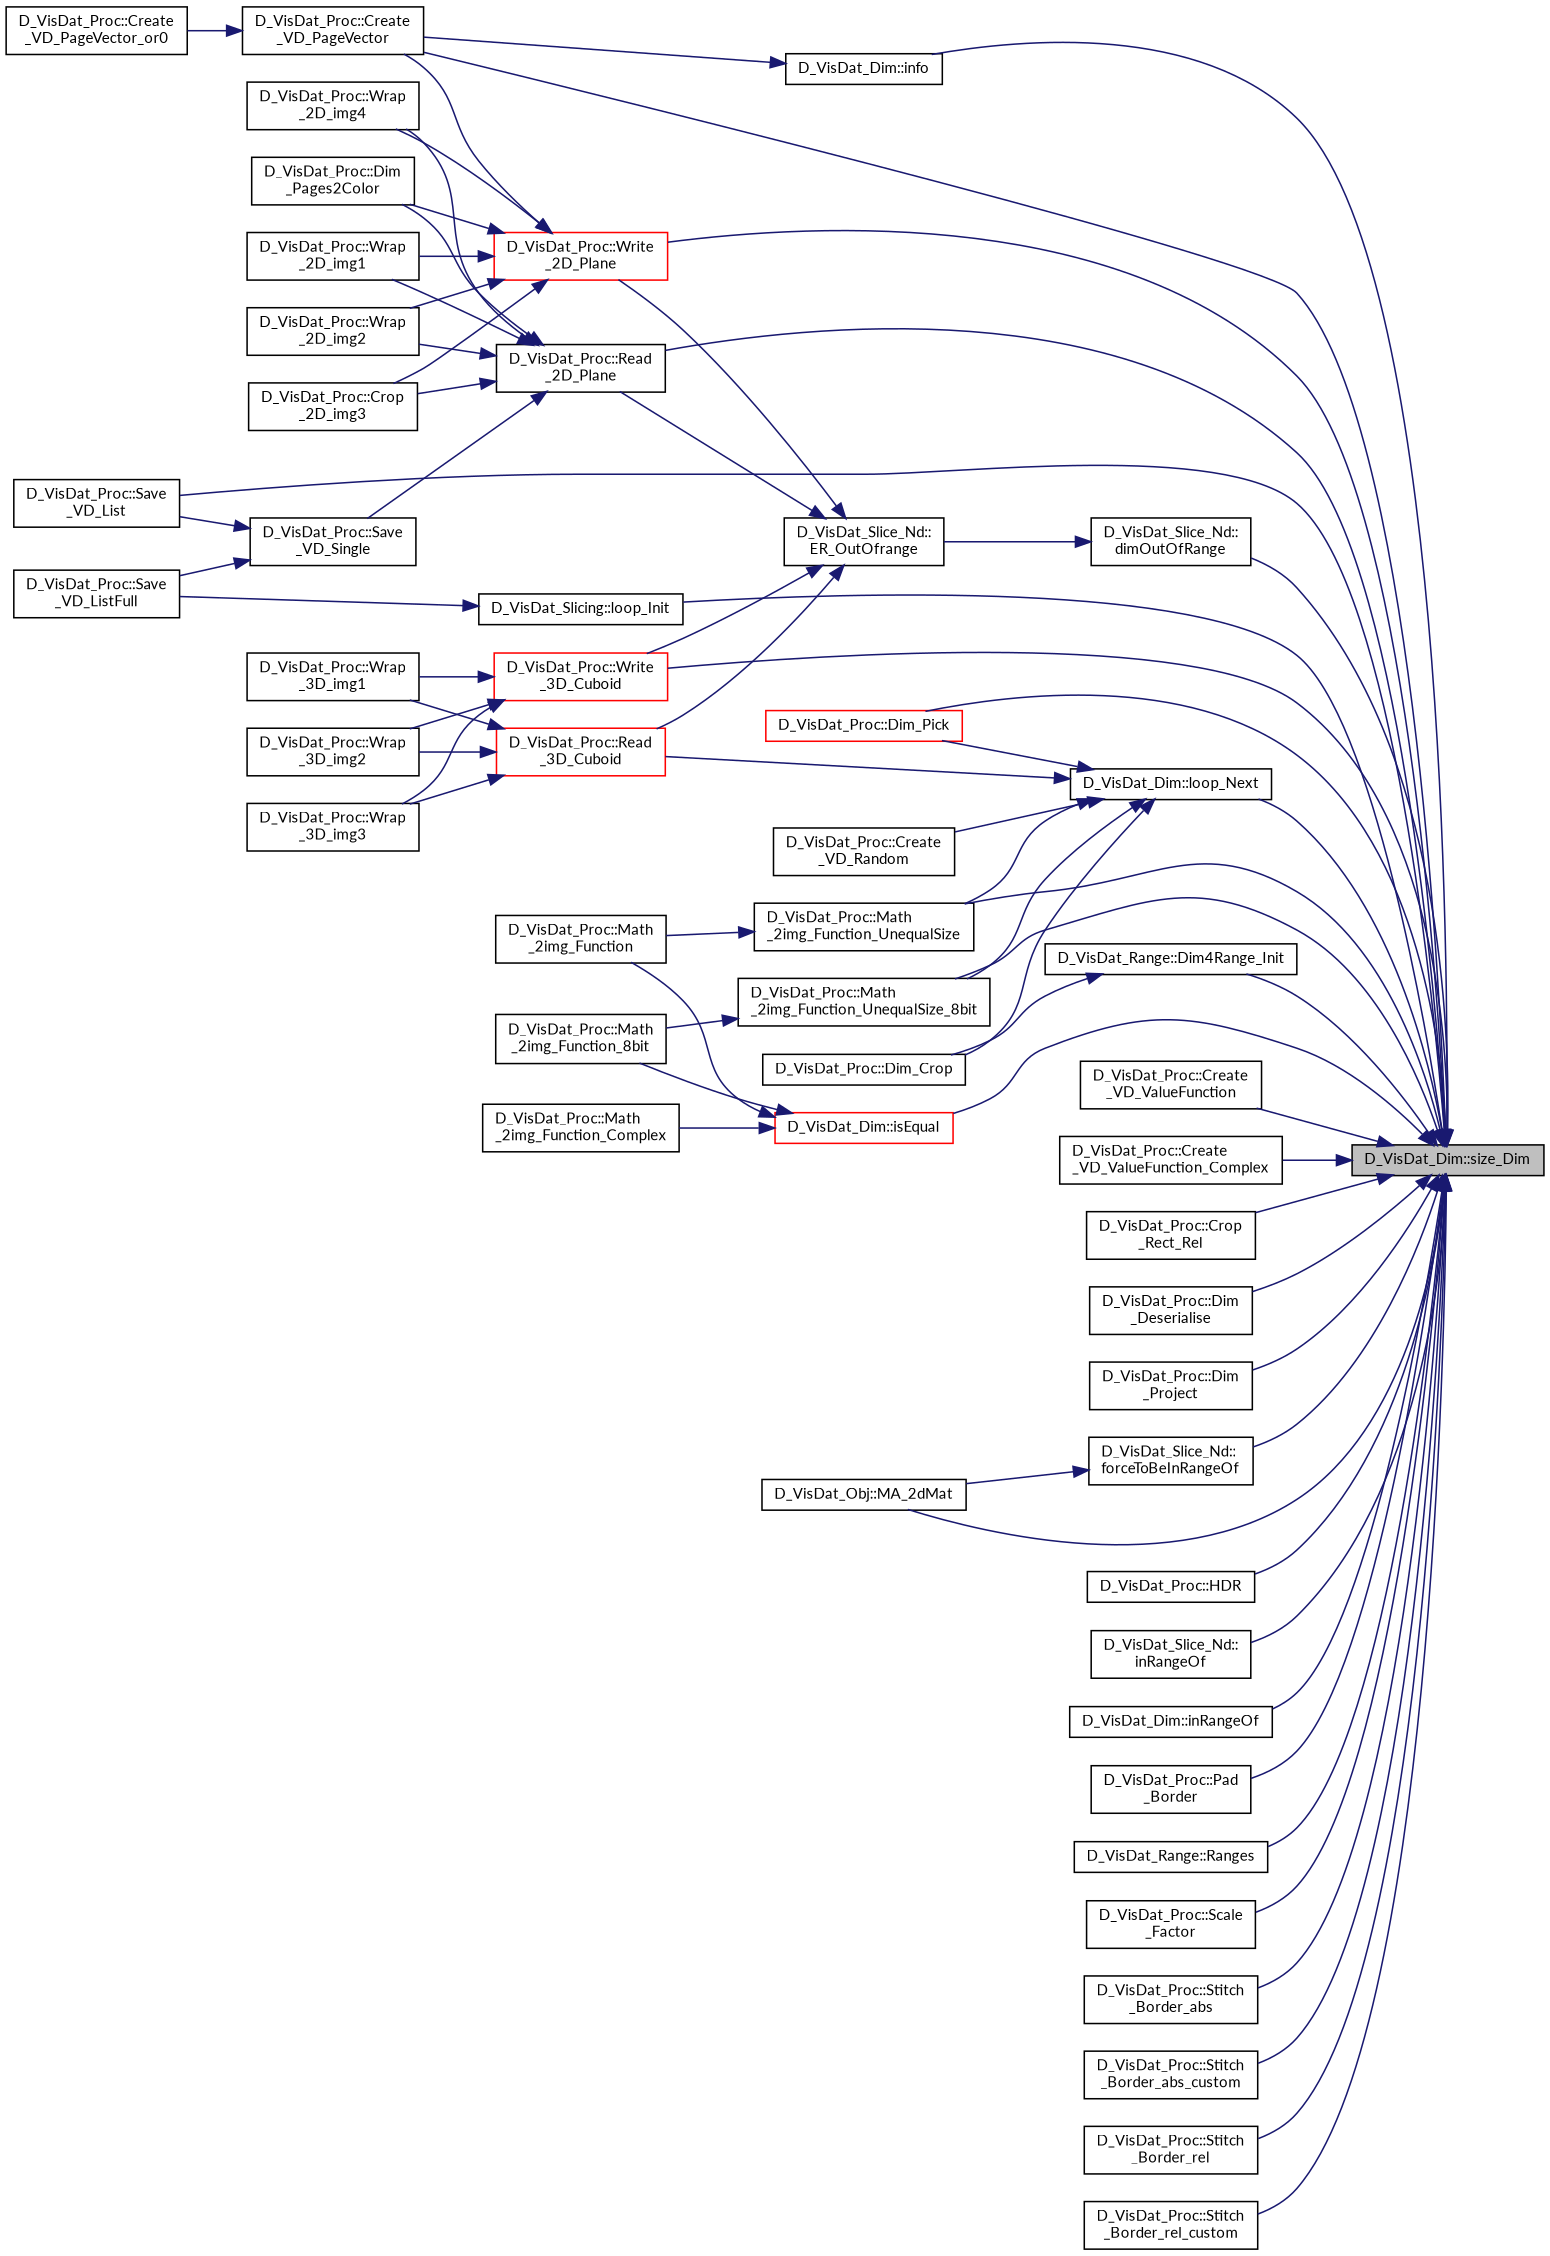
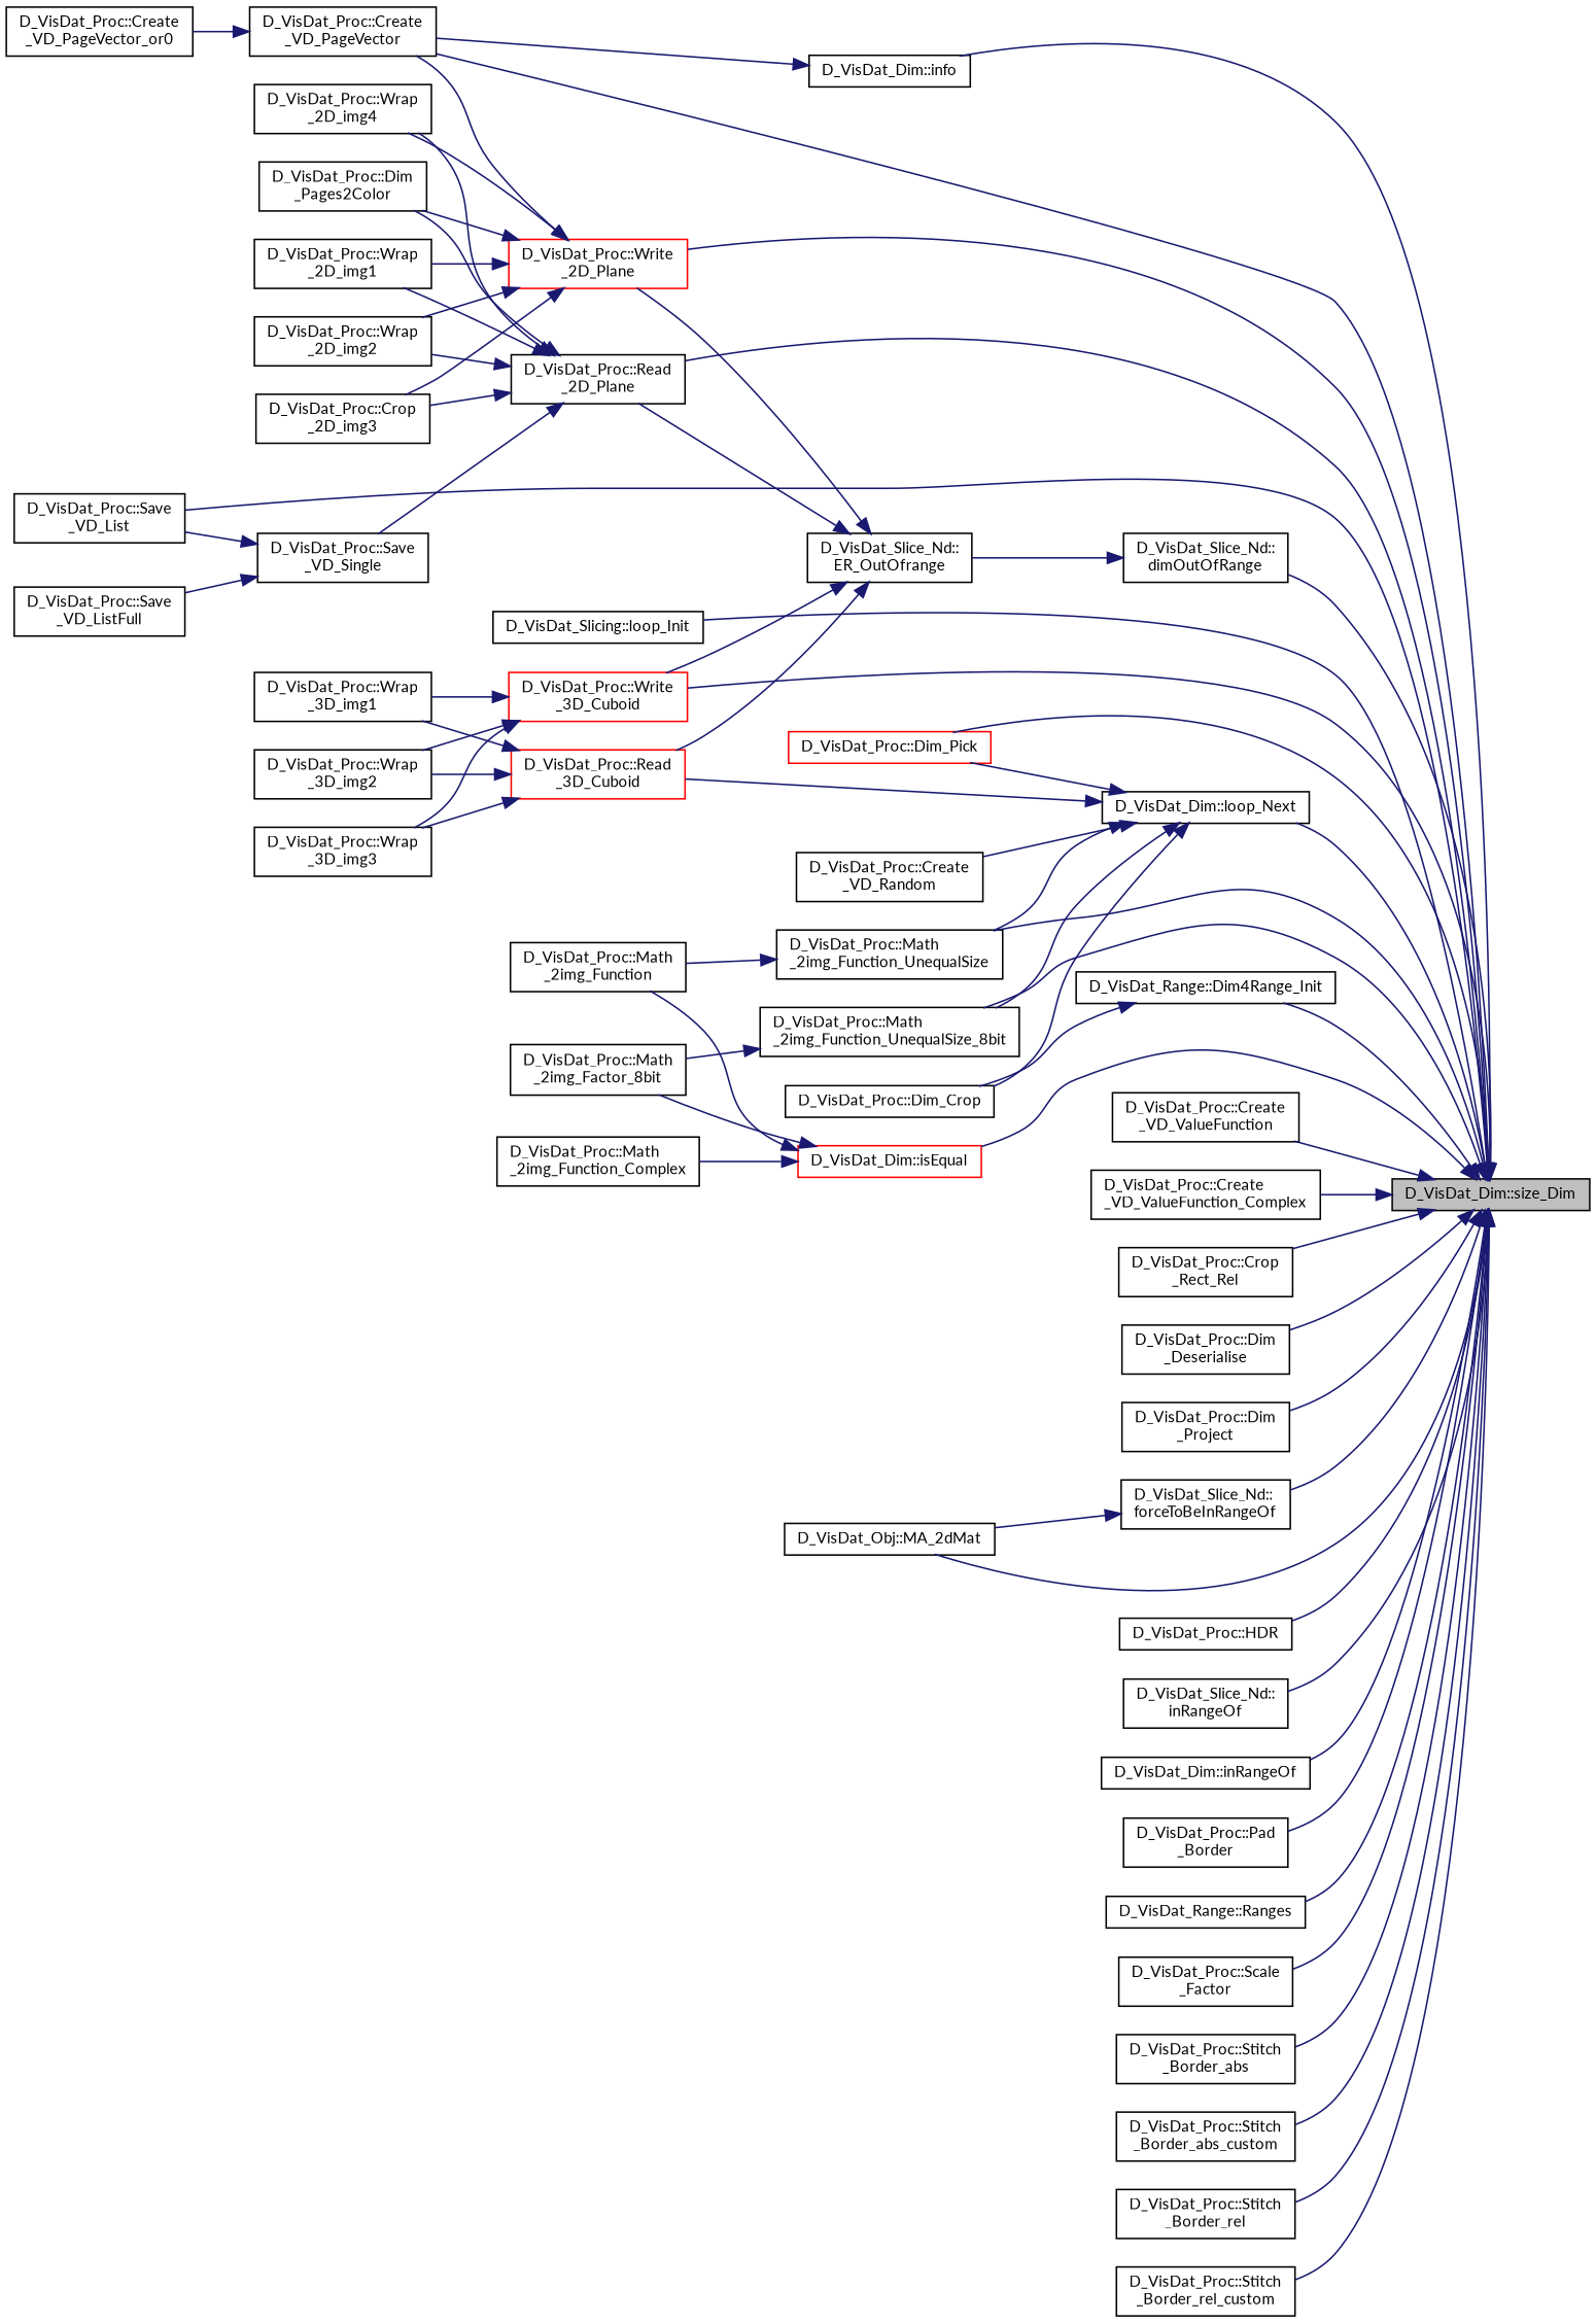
  digraph {
    fontname=Lato
    rankdir=RL
    node [color=black fillcolor=white fontname=Lato fontsize=10 shape=record style=filled]
    edge [color=midnightblue dir=back fontname=Lato fontsize=10 labelfontname=Helvetica labelfontsize=10 style=solid]
    n1 [fillcolor=grey75 fontcolor=black height=0.2 label="D_VisDat_Dim::size_Dim" width=0.4]
    n2 [height=0.2 label="D_VisDat_Proc::Create\l_VD_PageVector" width=0.4]
    n3 [height=0.2 label="D_VisDat_Proc::Create\l_VD_ValueFunction" width=0.4]
    n4 [height=0.2 label="D_VisDat_Proc::Create\l_VD_ValueFunction_Complex" width=0.4]
    n5 [height=0.2 label="D_VisDat_Proc::Crop\l_Rect_Rel" width=0.4]
    n6 [height=0.2 label="D_VisDat_Range::Dim4Range_Init" width=0.4]
    n7 [height=0.2 label="D_VisDat_Proc::Dim\l_Deserialise" width=0.4]
    n8 [color=red height=0.2 label="D_VisDat_Proc::Dim_Pick" width=0.4]
    n9 [height=0.2 label="D_VisDat_Proc::Dim\l_Project" width=0.4]
    n10 [height=0.2 label="D_VisDat_Slice_Nd::\ldimOutOfRange" width=0.4]
    n11 [height=0.2 label="D_VisDat_Proc::Read\l_2D_Plane" width=0.4]
    n12 [height=0.2 label="D_VisDat_Proc::Save\l_VD_List" width=0.4]
    n13 [color=red height=0.2 label="D_VisDat_Proc::Write\l_2D_Plane" width=0.4]
    n14 [color=red height=0.2 label="D_VisDat_Proc::Write\l_3D_Cuboid" width=0.4]
    n15 [height=0.2 label="D_VisDat_Slice_Nd::\lforceToBeInRangeOf" width=0.4]
    n16 [height=0.2 label="D_VisDat_Obj::MA_2dMat" width=0.4]
    n17 [height=0.2 label="D_VisDat_Proc::HDR" width=0.4]
    n18 [height=0.2 label="D_VisDat_Dim::info" width=0.4]
    n19 [height=0.2 label="D_VisDat_Slice_Nd::\linRangeOf" width=0.4]
    n20 [height=0.2 label="D_VisDat_Dim::inRangeOf" width=0.4]
    n21 [color=red height=0.2 label="D_VisDat_Dim::isEqual" width=0.4]
    n22 [height=0.2 label="D_VisDat_Slicing::loop_Init" width=0.4]
    n23 [height=0.2 label="D_VisDat_Dim::loop_Next" width=0.4]
    n24 [height=0.2 label="D_VisDat_Proc::Math\l_2img_Function_UnequalSize" width=0.4]
    n25 [height=0.2 label="D_VisDat_Proc::Math\l_2img_Function_UnequalSize_8bit" width=0.4]
    n26 [height=0.2 label="D_VisDat_Proc::Pad\l_Border" width=0.4]
    n27 [height=0.2 label="D_VisDat_Range::Ranges" width=0.4]
    n28 [height=0.2 label="D_VisDat_Proc::Scale\l_Factor" width=0.4]
    n29 [height=0.2 label="D_VisDat_Proc::Stitch\l_Border_abs" width=0.4]
    n30 [height=0.2 label="D_VisDat_Proc::Stitch\l_Border_abs_custom" width=0.4]
    n31 [height=0.2 label="D_VisDat_Proc::Stitch\l_Border_rel" width=0.4]
    n32 [height=0.2 label="D_VisDat_Proc::Stitch\l_Border_rel_custom" width=0.4]
    n33 [height=0.2 label="D_VisDat_Proc::Create\l_VD_PageVector_or0" width=0.4]
    n34 [height=0.2 label="D_VisDat_Proc::Dim_Crop" width=0.4]
    n35 [height=0.2 label="D_VisDat_Slice_Nd::\lER_OutOfrange" width=0.4]
    n36 [height=0.2 label="D_VisDat_Proc::Dim\l_Pages2Color" width=0.4]
    n37 [height=0.2 label="D_VisDat_Proc::Save\l_VD_Single" width=0.4]
    n38 [height=0.2 label="D_VisDat_Proc::Wrap\l_2D_img1" width=0.4]
    n39 [height=0.2 label="D_VisDat_Proc::Wrap\l_2D_img2" width=0.4]
    n40 [height=0.2 label="D_VisDat_Proc::Crop\l_2D_img3" width=0.4]
    n41 [height=0.2 label="D_VisDat_Proc::Wrap\l_2D_img4" width=0.4]
    n42 [color=red height=0.2 label="D_VisDat_Proc::Read\l_3D_Cuboid" width=0.4]
    n43 [height=0.2 label="D_VisDat_Proc::Wrap\l_3D_img1" width=0.4]
    n44 [height=0.2 label="D_VisDat_Proc::Wrap\l_3D_img2" width=0.4]
    n45 [height=0.2 label="D_VisDat_Proc::Wrap\l_3D_img3" width=0.4]
    n46 [height=0.2 label="D_VisDat_Proc::Math\l_2img_Function" width=0.4]
-   n47 [height=0.2 label="D_VisDat_Proc::Math\l_2img_Function_8bit" width=0.4]
+   n47 [height=0.2 label="D_VisDat_Proc::Math\l_2img_Factor_8bit" width=0.4]
    n48 [height=0.2 label="D_VisDat_Proc::Math\l_2img_Function_Complex" width=0.4]
    n49 [height=0.2 label="D_VisDat_Proc::Save\l_VD_ListFull" width=0.4]
    n50 [height=0.2 label="D_VisDat_Proc::Create\l_VD_Random" width=0.4]
    n1 -> n2
    n1 -> n3
    n1 -> n4
    n1 -> n5
    n1 -> n6
    n1 -> n7
    n1 -> n8
    n1 -> n9
    n1 -> n10
    n1 -> n11
    n1 -> n12
    n1 -> n13
    n1 -> n14
    n1 -> n15
    n1 -> n16
    n1 -> n17
    n1 -> n18
    n1 -> n19
    n1 -> n20
    n1 -> n21
    n1 -> n22
    n1 -> n23
    n1 -> n24
    n1 -> n25
    n1 -> n26
    n1 -> n27
    n1 -> n28
    n1 -> n29
    n1 -> n30
    n1 -> n31
    n1 -> n32
    n2 -> n33
    n6 -> n34
    n10 -> n35
    n11 -> n36
    n11 -> n37
    n11 -> n38
    n11 -> n39
    n11 -> n40
    n11 -> n41
    n13 -> n2
    n13 -> n36
    n13 -> n38
    n13 -> n39
    n13 -> n40
    n13 -> n41
    n14 -> n43
    n14 -> n44
    n14 -> n45
    n15 -> n16
    n18 -> n2
    n21 -> n46
    n21 -> n47
    n21 -> n48
-   n22 -> n49
    n23 -> n8
    n23 -> n24
    n23 -> n25
    n23 -> n34
    n23 -> n42
    n23 -> n50
    n24 -> n46
    n25 -> n47
    n35 -> n11
    n35 -> n13
    n35 -> n14
    n35 -> n42
    n37 -> n12
    n37 -> n49
    n42 -> n43
    n42 -> n44
    n42 -> n45
  }
